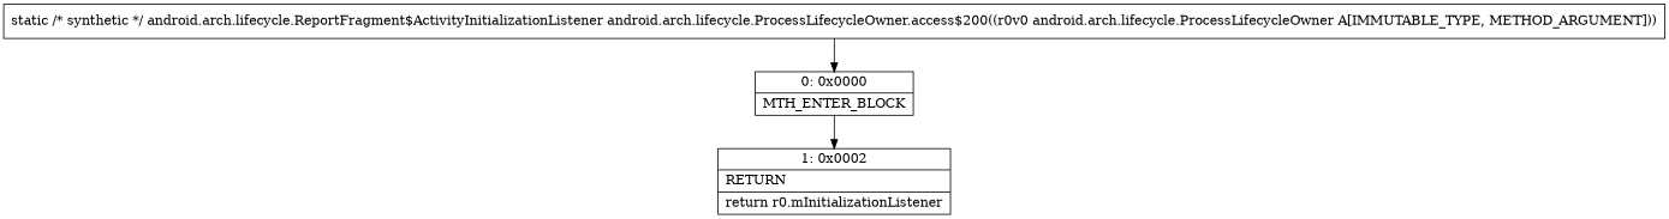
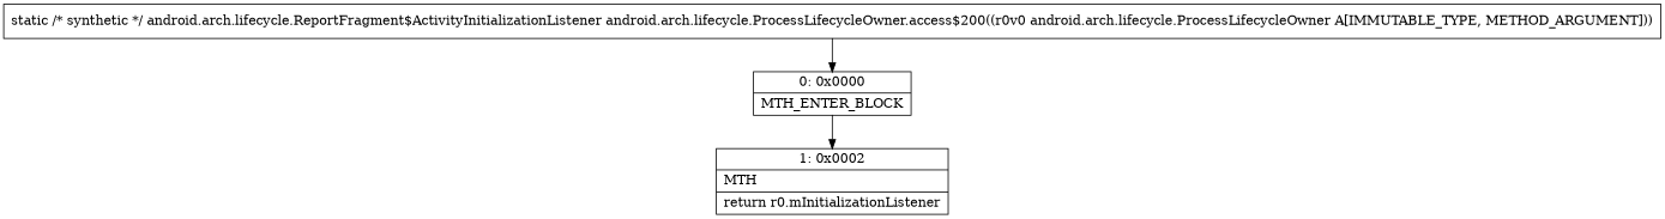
  digraph {
    node [shape=record]
    n1 [label="{0\:\ 0x0000|MTH_ENTER_BLOCK\l}"]
-   n2 [label="{1\:\ 0x0002|RETURN\l|return r0.mInitializationListener\l}"]
+   n2 [label="{1\:\ 0x0002|MTH\l|return r0.mInitializationListener\l}"]
    n3 [label="{static \/* synthetic *\/ android.arch.lifecycle.ReportFragment$ActivityInitializationListener android.arch.lifecycle.ProcessLifecycleOwner.access$200((r0v0 android.arch.lifecycle.ProcessLifecycleOwner A[IMMUTABLE_TYPE, METHOD_ARGUMENT])) }"]
    n1 -> n2
    n3 -> n1
  }
